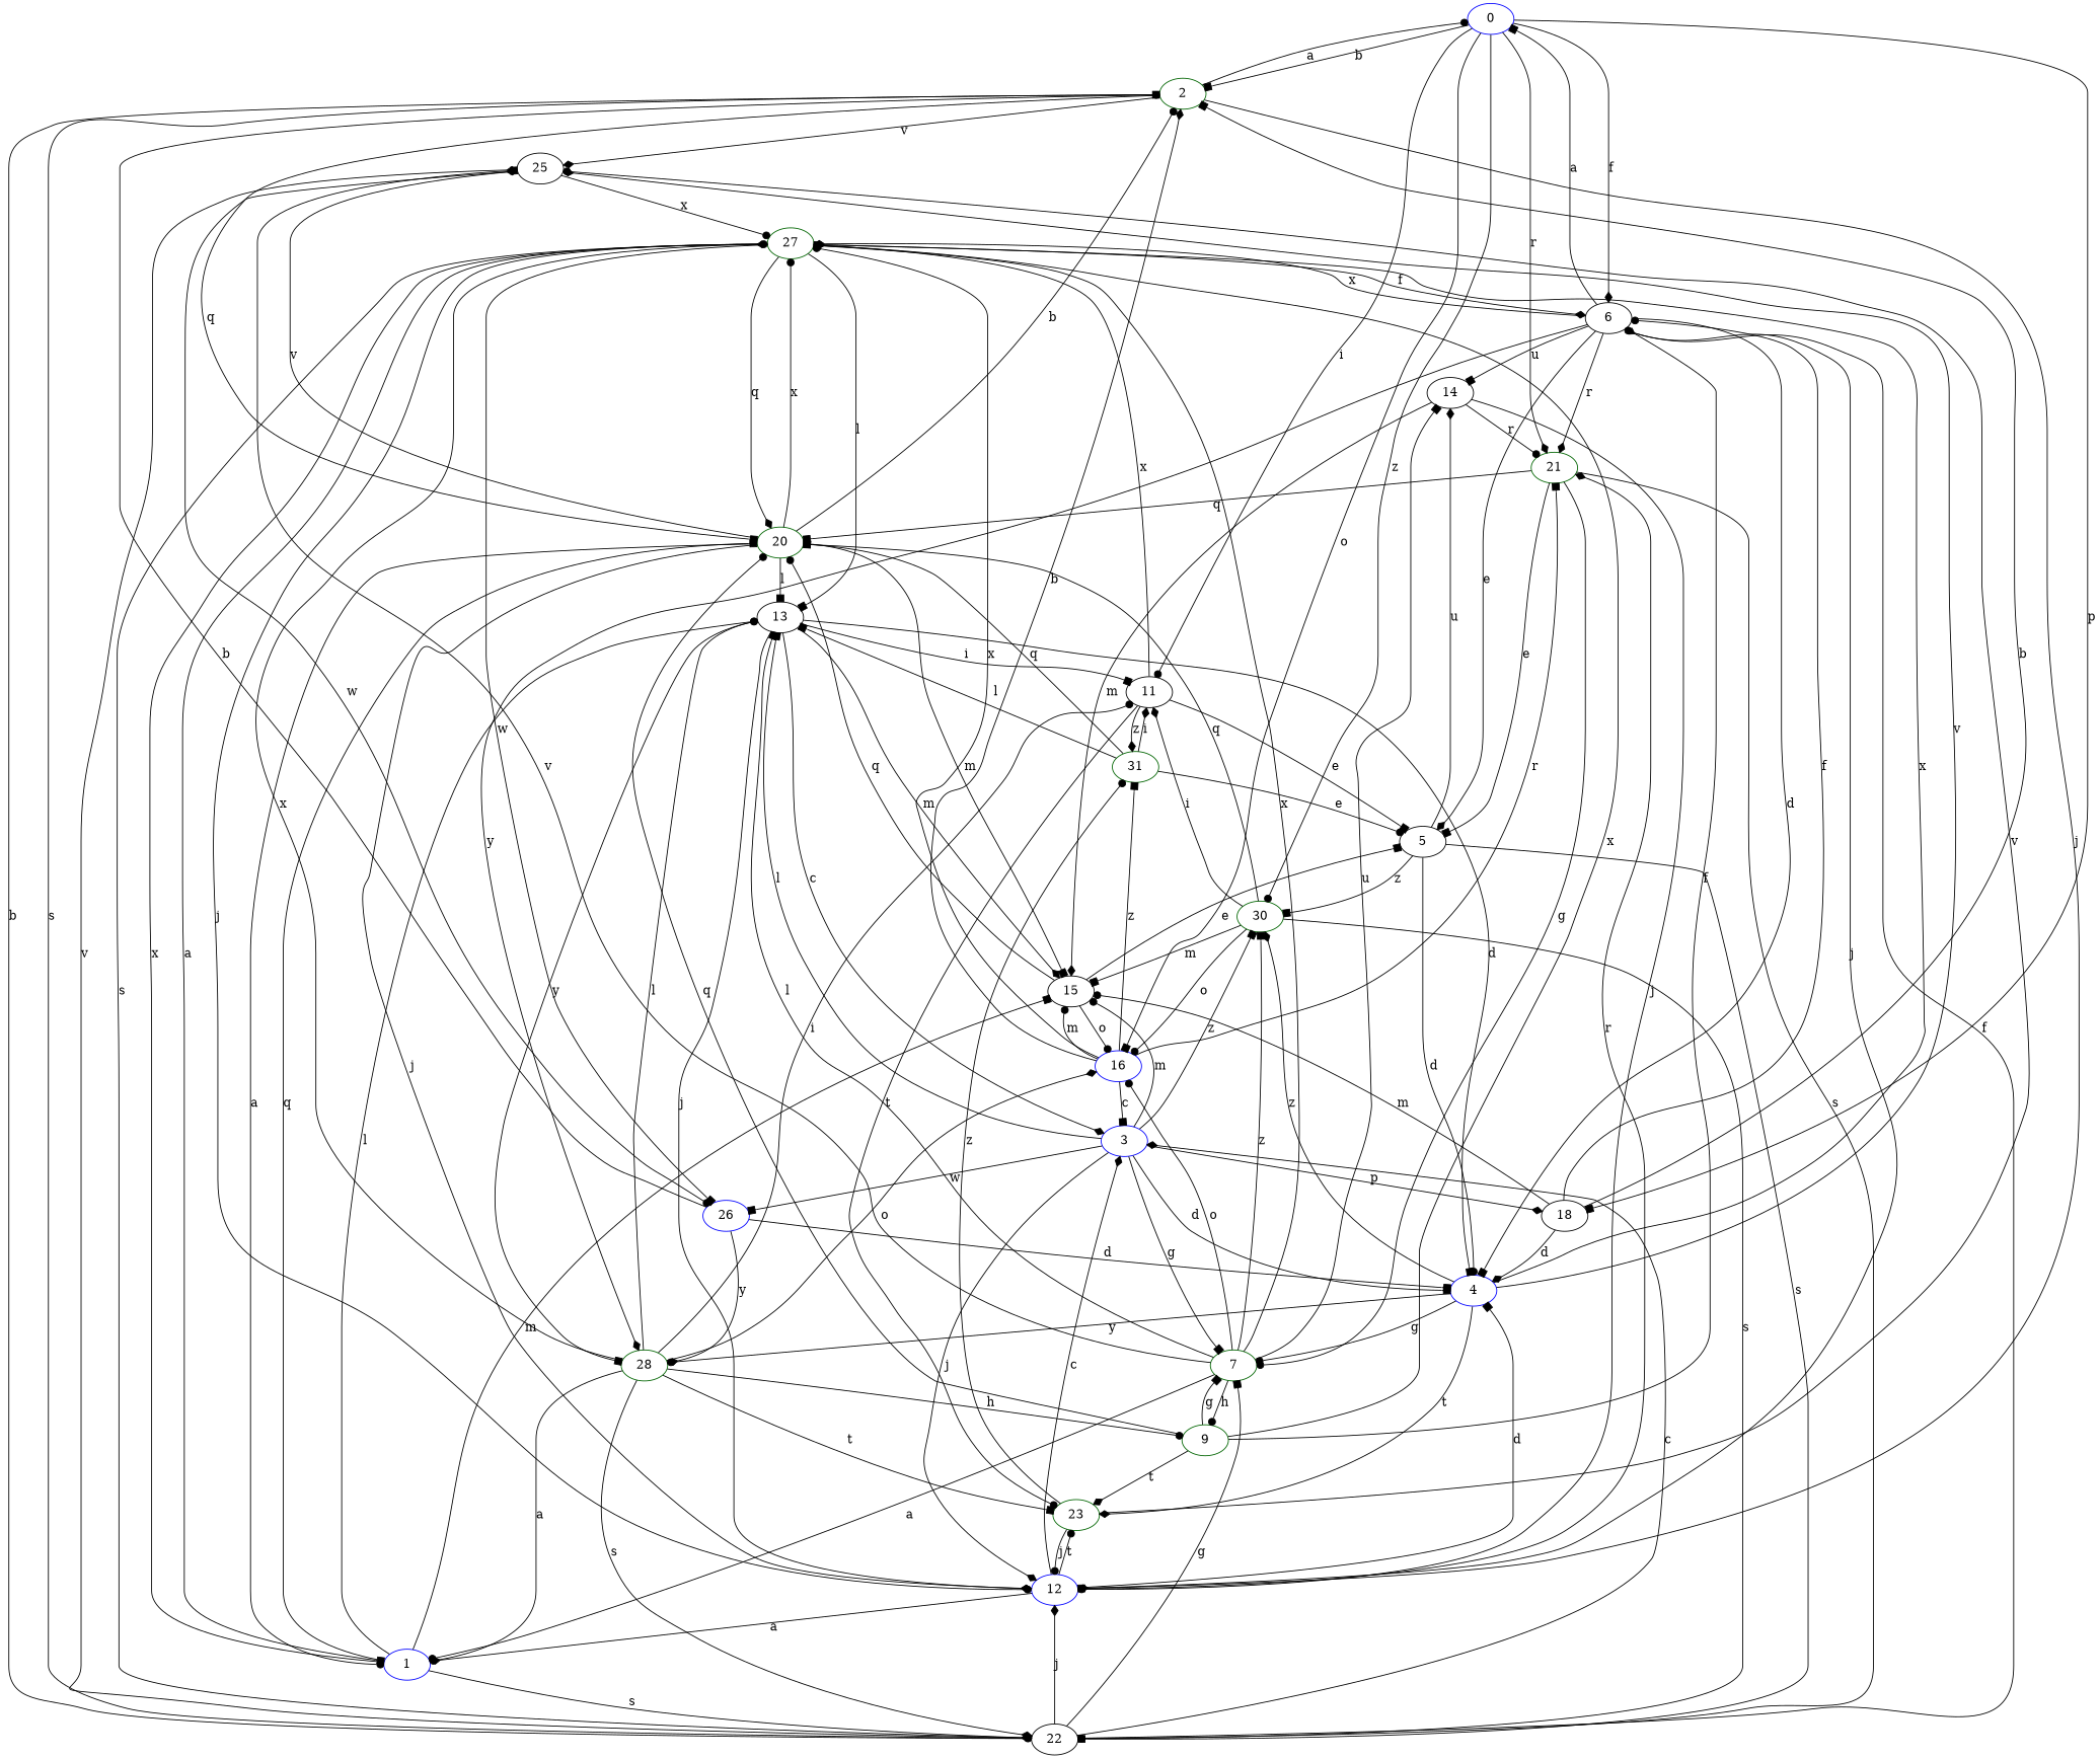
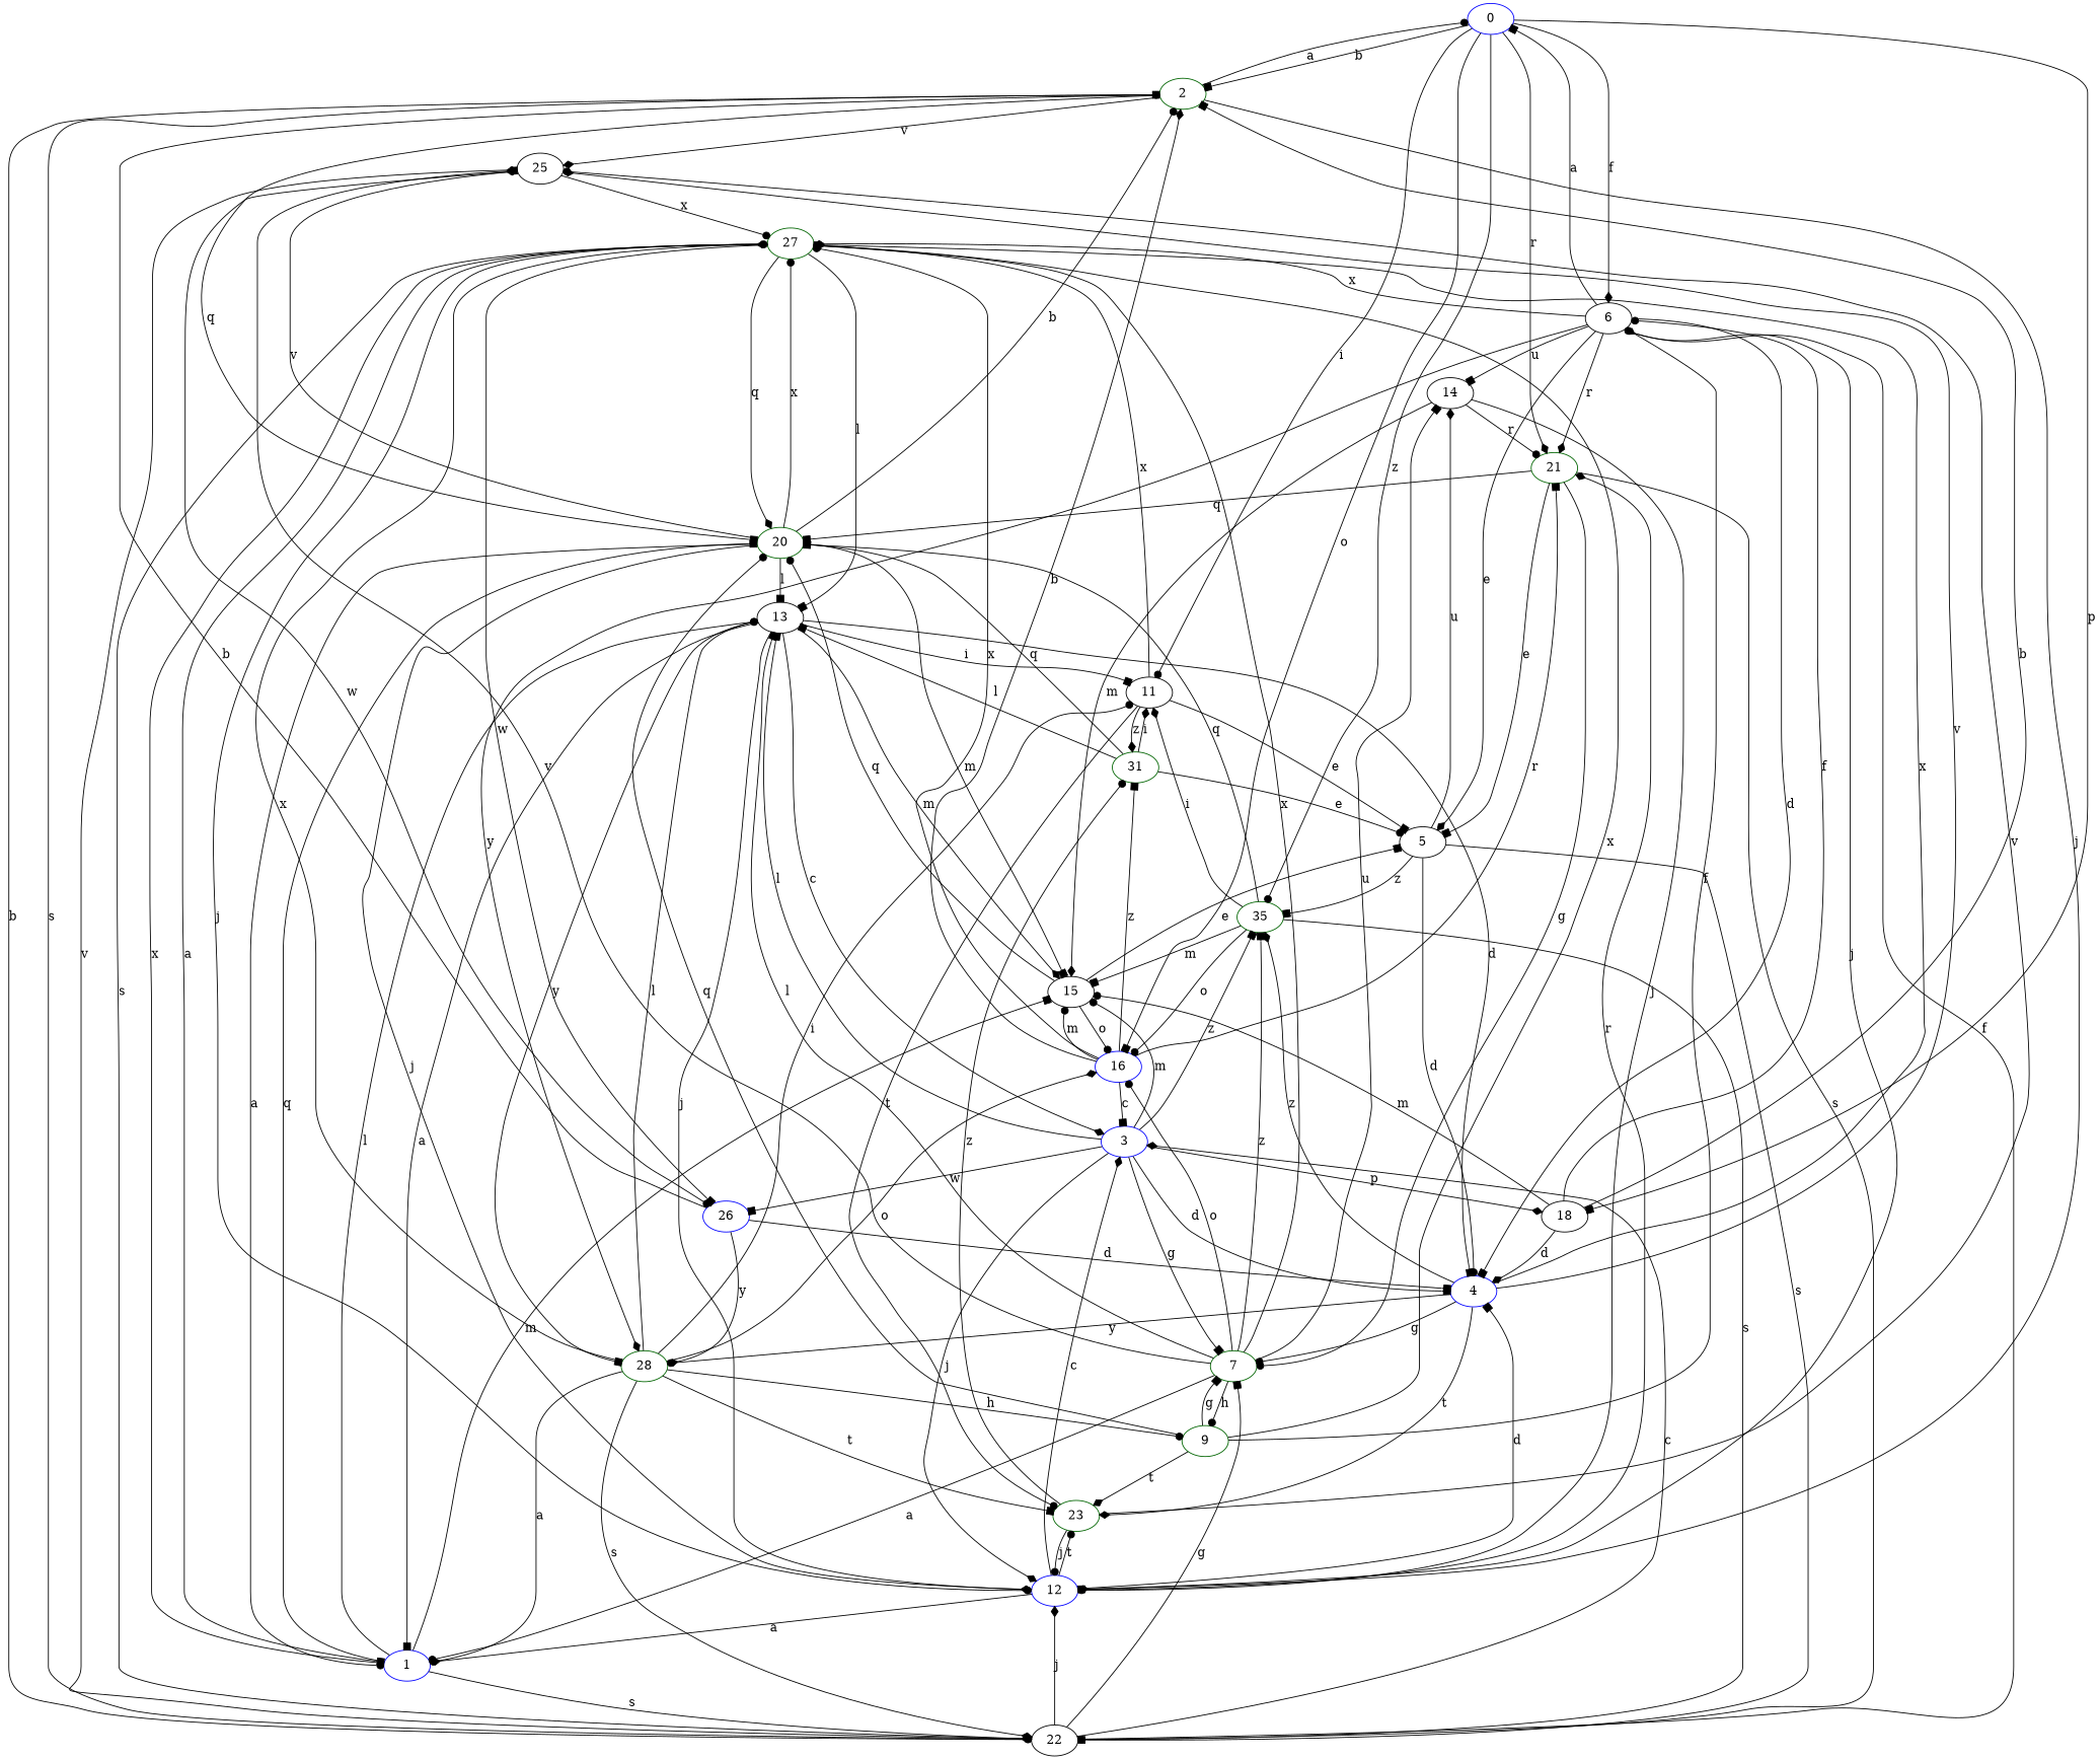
  strict digraph {
    node [color=darkgreen]
    edge [arrowhead=box]
    0 [color=blue]
    2
    6 [color=black]
    11 [color=black]
    16 [color=blue]
    18 [color=black]
    21
-   30
+   30 [label=35]
    20
    22 [color=black]
    12 [color=blue]
    25 [color=black]
    27
    4 [color=blue]
    28
    5 [color=black]
    n17 [color=black label=14]
    23
    31
    15 [color=black]
    3 [color=blue]
    7
    1 [color=blue]
    13 [color=black]
    26 [color=blue]
    9
    0 -> 2 [label=b]
    0 -> 6 [arrowhead=diamond label=f]
    0 -> 11 [arrowhead=dot label=i]
    0 -> 16 [label=o]
    0 -> 18 [label=p]
    0 -> 21 [arrowhead=diamond label=r]
    0 -> 30 [arrowhead=dot label=z]
    2 -> 0 [arrowhead=dot label=a]
    2 -> 20 [label=q]
    2 -> 22 [arrowhead=dot label=s]
    2 -> 12 [label=j]
    2 -> 25 [arrowhead=diamond label=v]
    6 -> 0 [label=a]
    6 -> 21 [arrowhead=diamond label=r]
    6 -> 12 [arrowhead=diamond label=j]
    6 -> 27 [arrowhead=diamond label=x]
    6 -> 4 [label=d]
    6 -> 28 [arrowhead=diamond label=y]
    6 -> 5 [arrowhead=diamond label=e]
    6 -> n17 [label=u]
    11 -> 27 [arrowhead=diamond label=x]
    11 -> 5 [label=e]
    11 -> 23 [arrowhead=dot label=t]
    11 -> 31 [arrowhead=diamond label=z]
    16 -> 2 [arrowhead=diamond label=b]
    16 -> 21 [label=r]
    16 -> 27 [arrowhead=dot label=x]
    16 -> 31 [label=z]
    16 -> 15 [arrowhead=dot label=m]
    16 -> 3 [label=c]
    18 -> 2 [label=b]
    18 -> 6 [arrowhead=dot label=f]
    18 -> 4 [arrowhead=diamond label=d]
    18 -> 15 [arrowhead=dot label=m]
    21 -> 20 [label=q]
    21 -> 22 [arrowhead=dot label=s]
    21 -> 5 [label=e]
    21 -> 7 [arrowhead=dot label=g]
    30 -> 11 [arrowhead=diamond label=i]
    30 -> 16 [arrowhead=dot label=o]
    30 -> 20 [label=q]
    30 -> 22 [arrowhead=dot label=s]
    30 -> 15 [label=m]
    20 -> 2 [arrowhead=dot label=b]
    20 -> 12 [arrowhead=diamond label=j]
    20 -> 25 [arrowhead=diamond label=v]
    20 -> 27 [arrowhead=dot label=x]
    20 -> 15 [label=m]
    20 -> 1 [arrowhead=dot label=a]
    20 -> 13 [label=l]
    22 -> 2 [label=b]
    22 -> 6 [arrowhead=dot label=f]
    22 -> 12 [arrowhead=diamond label=j]
    22 -> 25 [arrowhead=diamond label=v]
    22 -> 3 [arrowhead=diamond label=c]
    22 -> 7 [label=g]
    12 -> 21 [arrowhead=diamond label=r]
    12 -> 4 [label=d]
    12 -> 23 [arrowhead=dot label=t]
    12 -> 3 [arrowhead=diamond label=c]
    12 -> 1 [arrowhead=diamond label=a]
    25 -> 27 [arrowhead=dot label=x]
    25 -> 26 [arrowhead=dot label=w]
-   27 -> 6 [arrowhead=diamond label=f]
    27 -> 20 [arrowhead=diamond label=q]
    27 -> 22 [arrowhead=dot label=s]
    27 -> 12 [arrowhead=dot label=j]
    27 -> 1 [label=a]
    27 -> 13 [label=l]
    27 -> 26 [label=w]
    4 -> 30 [arrowhead=diamond label=z]
    4 -> 25 [arrowhead=diamond label=v]
    4 -> 27 [arrowhead=diamond label=x]
    4 -> 28 [arrowhead=dot label=y]
    4 -> 23 [arrowhead=diamond label=t]
    4 -> 7 [arrowhead=dot label=g]
    28 -> 11 [arrowhead=dot label=i]
    28 -> 16 [arrowhead=diamond label=o]
    28 -> 22 [arrowhead=diamond label=s]
    28 -> 27 [arrowhead=diamond label=x]
    28 -> 23 [label=t]
    28 -> 1 [arrowhead=dot label=a]
    28 -> 13 [arrowhead=dot label=l]
    28 -> 9 [arrowhead=dot label=h]
    5 -> 30 [label=z]
    5 -> 22 [label=s]
    5 -> 4 [arrowhead=dot label=d]
    5 -> n17 [arrowhead=diamond label=u]
    n17 -> 21 [arrowhead=dot label=r]
    n17 -> 12 [arrowhead=dot label=j]
    n17 -> 15 [arrowhead=diamond label=m]
    23 -> 12 [arrowhead=dot label=j]
    23 -> 25 [arrowhead=dot label=v]
    23 -> 31 [arrowhead=dot label=z]
    31 -> 11 [arrowhead=diamond label=i]
    31 -> 20 [label=q]
    31 -> 5 [arrowhead=dot label=e]
    31 -> 13 [label=l]
    15 -> 16 [arrowhead=dot label=o]
    15 -> 20 [arrowhead=dot label=q]
    15 -> 5 [label=e]
    3 -> 18 [arrowhead=diamond label=p]
    3 -> 30 [label=z]
    3 -> 12 [arrowhead=diamond label=j]
    3 -> 4 [label=d]
    3 -> 15 [arrowhead=dot label=m]
    3 -> 7 [label=g]
    3 -> 13 [label=l]
    3 -> 26 [label=w]
    7 -> 16 [arrowhead=dot label=o]
    7 -> 30 [label=z]
    7 -> 25 [label=v]
    7 -> 27 [label=x]
    7 -> n17 [label=u]
    7 -> 1 [arrowhead=dot label=a]
    7 -> 13 [label=l]
    7 -> 9 [arrowhead=dot label=h]
    1 -> 20 [label=q]
    1 -> 22 [arrowhead=diamond label=s]
    1 -> 27 [arrowhead=dot label=x]
    1 -> 15 [label=m]
    1 -> 13 [arrowhead=dot label=l]
    13 -> 11 [label=i]
    13 -> 12 [arrowhead=diamond label=j]
    13 -> 4 [label=d]
    13 -> 28 [label=y]
    13 -> 15 [arrowhead=diamond label=m]
    13 -> 3 [arrowhead=diamond label=c]
+   13 -> 1 [label=a]
    26 -> 2 [arrowhead=dot label=b]
    26 -> 4 [label=d]
    26 -> 28 [arrowhead=diamond label=y]
    9 -> 6 [arrowhead=diamond label=f]
    9 -> 20 [arrowhead=dot label=q]
    9 -> 27 [label=x]
    9 -> 23 [arrowhead=diamond label=t]
    9 -> 7 [label=g]
  }
